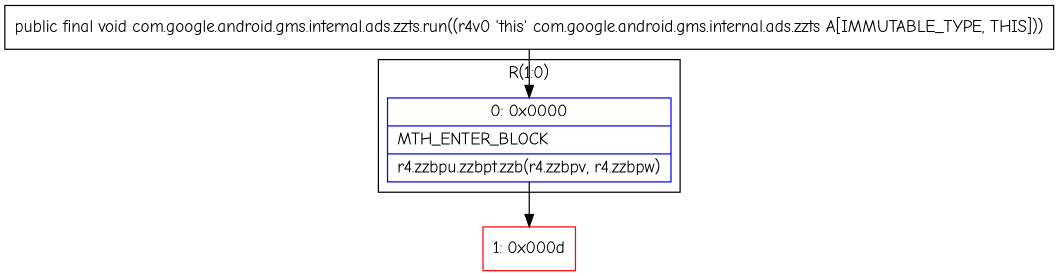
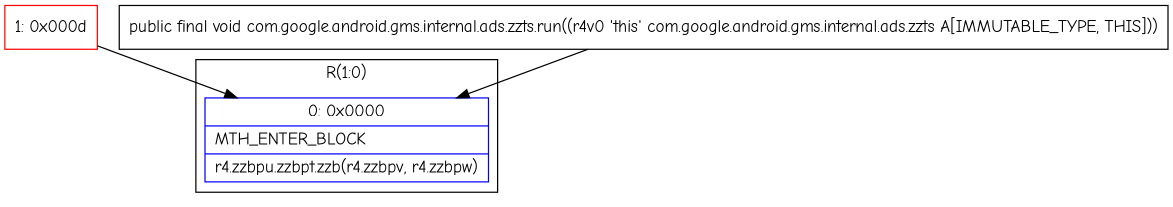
  digraph {
    fontname="Comic Neue"
    node [shape=record fontname="Comic Neue"]
    edge [fontname="Comic Neue"]
    n1 [color=blue label="{0\:\ 0x0000|MTH_ENTER_BLOCK\l|r4.zzbpu.zzbpt.zzb(r4.zzbpv, r4.zzbpw)\l}"]
    n2 [color=red label="{1\:\ 0x000d}"]
    n3 [label="{public final void com.google.android.gms.internal.ads.zzts.run((r4v0 'this' com.google.android.gms.internal.ads.zzts A[IMMUTABLE_TYPE, THIS])) }"]
    subgraph cluster_1 {
      label="R(1:0)"
      n1
    }
-   n1 -> n2
+   n2 -> n1
    n3 -> n1
  }
